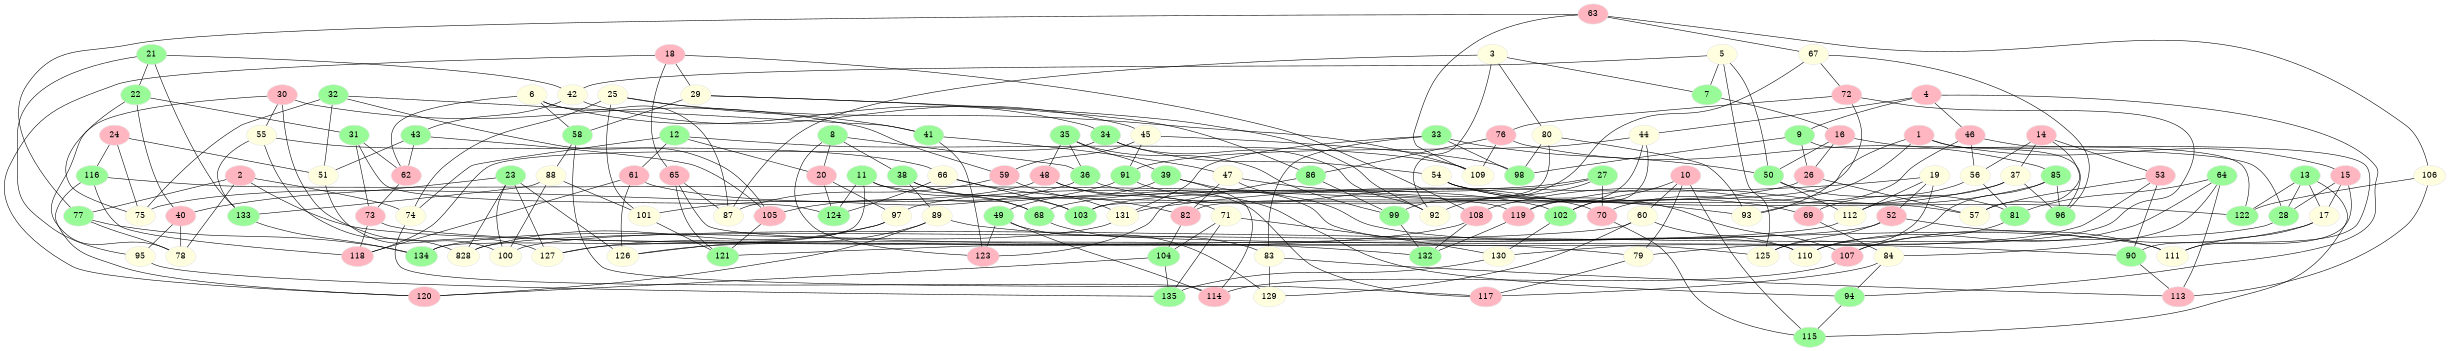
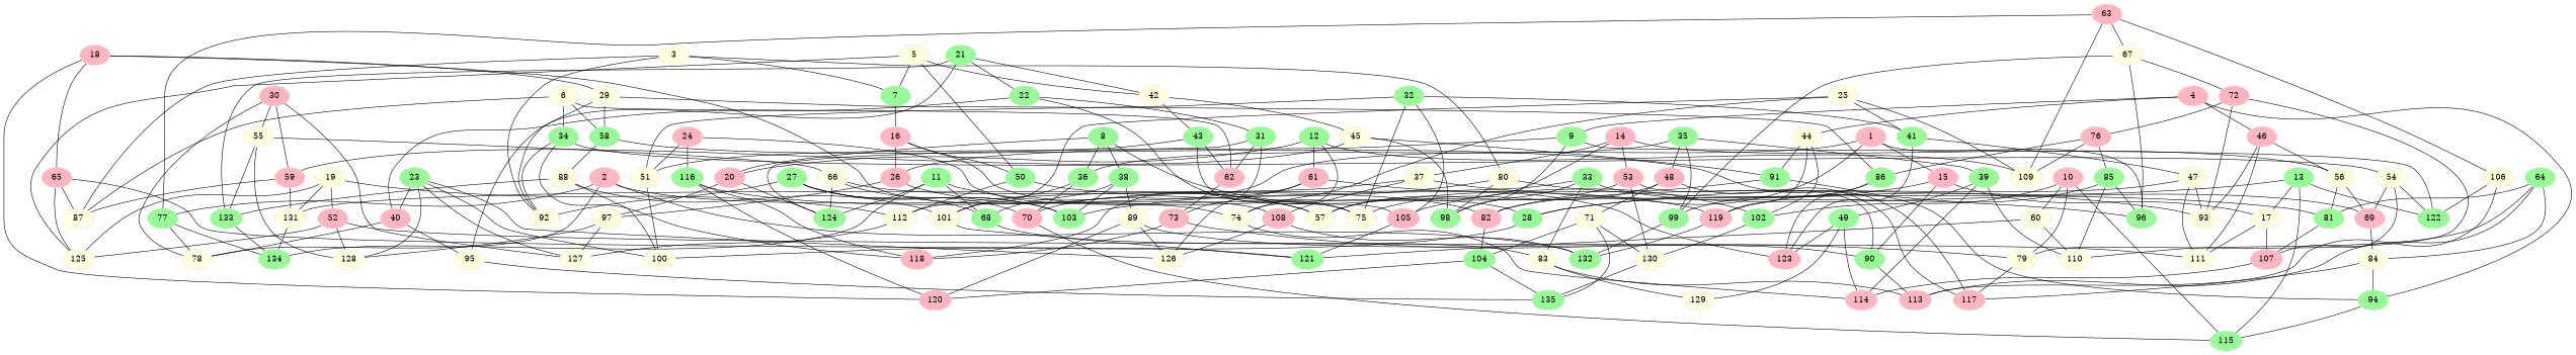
  graph {
    node [color=gray90 fillcolor=lightyellow style=filled]
    1 [fillcolor=lightpink]
    15 [fillcolor=lightpink]
    70 [fillcolor=lightpink]
    82 [fillcolor=lightpink]
    96 [fillcolor=palegreen]
    17
    28 [fillcolor=palegreen]
    90 [fillcolor=palegreen]
    115 [fillcolor=palegreen]
    104 [fillcolor=palegreen]
    2 [fillcolor=lightpink]
    74
    77 [fillcolor=palegreen]
    78
    132 [fillcolor=palegreen]
    114 [fillcolor=lightpink]
    134 [fillcolor=palegreen]
    7 [fillcolor=palegreen]
    3
    80
    87
    92
    16 [fillcolor=lightpink]
    98 [fillcolor=palegreen]
    103 [fillcolor=palegreen]
    93
    4 [fillcolor=lightpink]
    9 [fillcolor=palegreen]
    44
    46 [fillcolor=lightpink]
    94 [fillcolor=palegreen]
    26 [fillcolor=lightpink]
    122 [fillcolor=palegreen]
    102 [fillcolor=palegreen]
    91 [fillcolor=palegreen]
    119 [fillcolor=lightpink]
    56
    111
    5
    42
    50 [fillcolor=palegreen]
    125
    43 [fillcolor=palegreen]
    45
    112
    81 [fillcolor=palegreen]
    6
    34 [fillcolor=palegreen]
    58 [fillcolor=palegreen]
    62 [fillcolor=lightpink]
    54
    118 [fillcolor=lightpink]
    117 [fillcolor=lightpink]
    88
    73 [fillcolor=lightpink]
    106
    113 [fillcolor=lightpink]
    8 [fillcolor=palegreen]
    20 [fillcolor=lightpink]
    36 [fillcolor=palegreen]
    38 [fillcolor=palegreen]
    123 [fillcolor=lightpink]
    124 [fillcolor=palegreen]
    97
    101
    68 [fillcolor=palegreen]
    89
    57
    10 [fillcolor=lightpink]
    60
    79
    129
    110
    121 [fillcolor=palegreen]
    130
    11 [fillcolor=palegreen]
    83
    12 [fillcolor=palegreen]
    61 [fillcolor=lightpink]
    109
    126
    13 [fillcolor=palegreen]
    107 [fillcolor=lightpink]
    100
    14 [fillcolor=lightpink]
    37
    53 [fillcolor=lightpink]
    108 [fillcolor=lightpink]
    69 [fillcolor=lightpink]
    18 [fillcolor=lightpink]
    29
    65 [fillcolor=lightpink]
    120 [fillcolor=lightpink]
    86 [fillcolor=palegreen]
    19
    52 [fillcolor=lightpink]
    131
-   128 [label=828]
+   128
    127
    21 [fillcolor=palegreen]
    22 [fillcolor=palegreen]
    95
    133 [fillcolor=palegreen]
    31 [fillcolor=palegreen]
    40 [fillcolor=lightpink]
    75
    135 [fillcolor=palegreen]
    23 [fillcolor=palegreen]
    24 [fillcolor=lightpink]
    51
    116 [fillcolor=palegreen]
    25
    41 [fillcolor=palegreen]
    47
    27 [fillcolor=palegreen]
    99 [fillcolor=palegreen]
    30 [fillcolor=lightpink]
    55
    59 [fillcolor=lightpink]
    66
    32 [fillcolor=palegreen]
    105 [fillcolor=lightpink]
    33 [fillcolor=palegreen]
    84
    35 [fillcolor=palegreen]
    39 [fillcolor=palegreen]
    48 [fillcolor=lightpink]
    49 [fillcolor=palegreen]
    71
    63 [fillcolor=lightpink]
    67
    72 [fillcolor=lightpink]
    64 [fillcolor=palegreen]
    76 [fillcolor=lightpink]
    85 [fillcolor=palegreen]
    1 -- 15
    1 -- 70
    1 -- 82
    1 -- 96
    15 -- 17
    15 -- 28
    15 -- 90
    70 -- 115
    82 -- 104
    17 -- 111
    17 -- 107
    28 -- 100
    90 -- 113
    104 -- 120
    104 -- 135
    2 -- 74
    2 -- 77
    2 -- 78
    2 -- 132
    74 -- 114
    77 -- 78
    77 -- 134
    7 -- 16
    3 -- 7
    3 -- 80
    3 -- 87
    3 -- 92
    80 -- 98
    80 -- 103
    80 -- 93
    16 -- 28
    16 -- 26
    16 -- 50
    4 -- 9
    4 -- 44
    4 -- 46
    4 -- 94
    9 -- 98
    9 -- 26
    9 -- 122
    44 -- 102
    44 -- 91
    44 -- 119
    46 -- 93
    46 -- 56
    46 -- 111
    94 -- 115
    26 -- 97
    26 -- 57
    102 -- 130
    91 -- 94
    91 -- 105
    119 -- 132
    56 -- 81
    56 -- 69
    5 -- 7
    5 -- 42
    5 -- 50
    5 -- 125
    42 -- 43
    42 -- 45
    50 -- 112
    50 -- 81
    43 -- 62
    43 -- 51
    43 -- 105
    45 -- 98
    45 -- 91
    45 -- 59
    112 -- 127
    81 -- 107
    6 -- 87
    6 -- 34
    6 -- 58
    6 -- 62
    34 -- 92
    34 -- 54
    34 -- 118
    58 -- 117
    58 -- 88
    62 -- 73
    54 -- 122
    54 -- 107
    54 -- 69
    88 -- 101
    88 -- 100
    88 -- 133
    73 -- 118
    73 -- 79
    106 -- 122
    106 -- 113
    8 -- 20
    8 -- 36
    8 -- 38
    8 -- 123
    20 -- 124
    20 -- 97
    36 -- 70
    36 -- 101
    38 -- 103
    38 -- 68
    38 -- 89
    97 -- 128
    97 -- 127
    101 -- 121
    68 -- 83
    89 -- 90
    89 -- 126
    89 -- 120
    10 -- 115
    10 -- 102
    10 -- 60
    10 -- 79
-   60 -- 129
    60 -- 110
    60 -- 121
    79 -- 117
    130 -- 135
    11 -- 134
    11 -- 124
    11 -- 68
    11 -- 57
    83 -- 113
    83 -- 129
    12 -- 74
    12 -- 20
    12 -- 61
    12 -- 109
    61 -- 102
    61 -- 118
    61 -- 126
    13 -- 17
    13 -- 28
    13 -- 115
    13 -- 122
    107 -- 114
    14 -- 56
    14 -- 57
    14 -- 37
    14 -- 53
    37 -- 96
    37 -- 112
    37 -- 108
    53 -- 90
    53 -- 57
    53 -- 130
    108 -- 132
    108 -- 126
    69 -- 84
    18 -- 108
    18 -- 29
    18 -- 65
    18 -- 120
    29 -- 92
    29 -- 58
    29 -- 86
    65 -- 87
    65 -- 125
    65 -- 121
    86 -- 123
    86 -- 99
    19 -- 125
    19 -- 112
    19 -- 52
    19 -- 131
    52 -- 111
    52 -- 125
    52 -- 128
    131 -- 134
    21 -- 42
    21 -- 22
    21 -- 95
    21 -- 133
    22 -- 31
    22 -- 40
    22 -- 75
    95 -- 135
    133 -- 134
    31 -- 62
    31 -- 73
    31 -- 124
    40 -- 78
    40 -- 95
    23 -- 126
    23 -- 100
    23 -- 128
    23 -- 127
    23 -- 40
    24 -- 75
    24 -- 51
    24 -- 116
    51 -- 100
    116 -- 119
    116 -- 118
    116 -- 120
    25 -- 74
    25 -- 101
    25 -- 109
    25 -- 41
    41 -- 123
    41 -- 47
    47 -- 82
    47 -- 93
    47 -- 111
    27 -- 70
    27 -- 92
    27 -- 103
    27 -- 68
    99 -- 132
    30 -- 78
    30 -- 127
    30 -- 55
    30 -- 59
    55 -- 128
    55 -- 133
    55 -- 66
    59 -- 87
    59 -- 131
    66 -- 82
    66 -- 103
    66 -- 124
    32 -- 75
    32 -- 51
    32 -- 41
    32 -- 105
    105 -- 121
    33 -- 98
    33 -- 83
-   33 -- 50
+   33 -- 69
    33 -- 131
    84 -- 94
    84 -- 117
    35 -- 36
    35 -- 99
    35 -- 39
    35 -- 48
    39 -- 114
    39 -- 110
    39 -- 49
    48 -- 117
    48 -- 75
    48 -- 71
    49 -- 114
    49 -- 123
    49 -- 129
    71 -- 104
    71 -- 130
    71 -- 135
    63 -- 77
    63 -- 106
    63 -- 109
    63 -- 67
    67 -- 96
    67 -- 99
    67 -- 72
    72 -- 93
    72 -- 79
    72 -- 76
    64 -- 81
    64 -- 113
    64 -- 110
    64 -- 84
    76 -- 109
    76 -- 86
    76 -- 85
    85 -- 96
    85 -- 119
    85 -- 110
  }
